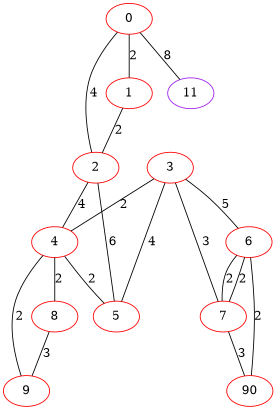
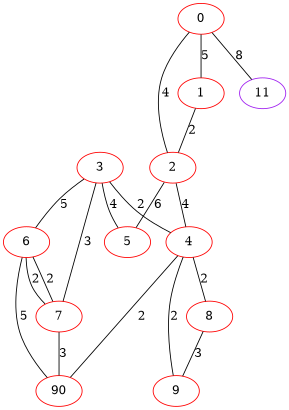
  graph {
    node [color=red weight=1]
    0
    1
    2
    11 [color=purple weight=4]
    4
    5
    3
    6
    7
    8
    9
    n12 [label=90]
-   0 -- 1 [label=2]
+   0 -- 1 [label=5]
    0 -- 2 [label=4]
    0 -- 11 [label=8]
    1 -- 2 [label=2]
    2 -- 4 [label=4]
    2 -- 5 [label=6]
-   4 -- 5 [label=2]
+   4 -- n12 [label=2]
    4 -- 8 [label=2]
    4 -- 9 [label=2]
    3 -- 4 [label=2]
    3 -- 5 [label=4]
    3 -- 6 [label=5]
    3 -- 7 [label=3]
    6 -- 7 [label=2]
    6 -- 7 [label=2]
-   6 -- n12 [label=2]
+   6 -- n12 [label=5]
    7 -- n12 [label=3]
    8 -- 9 [label=3]
  }
